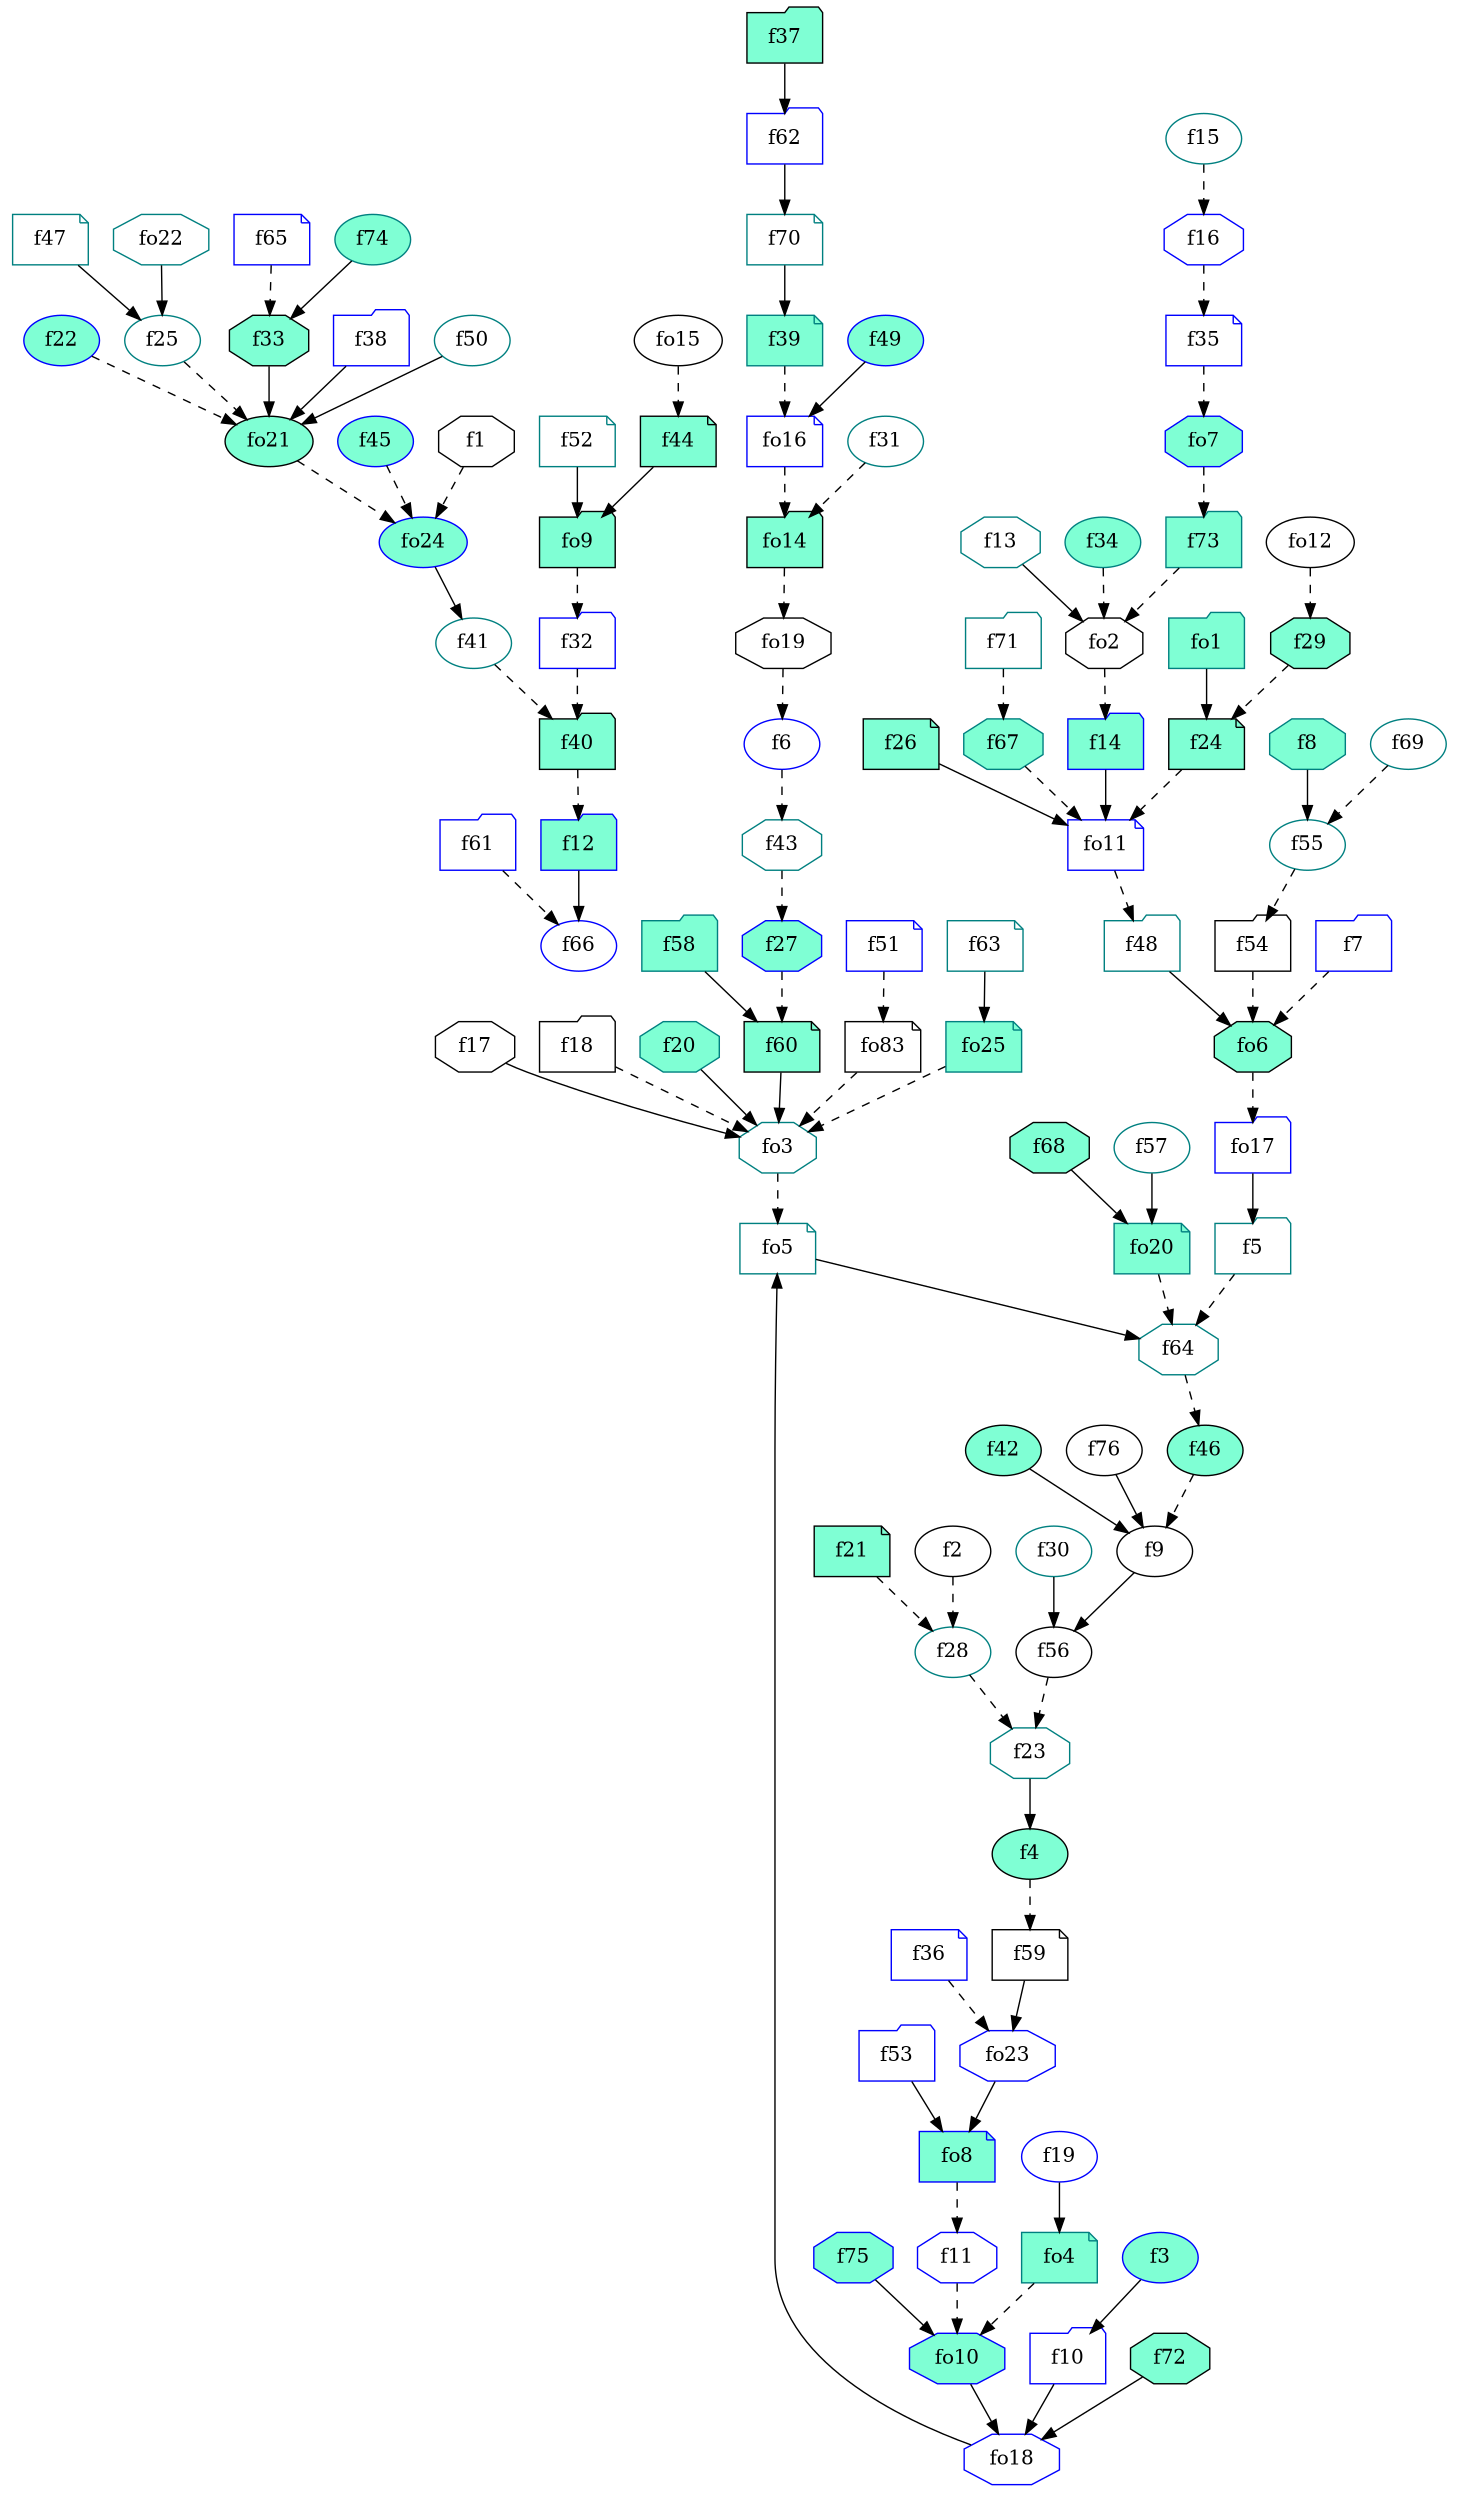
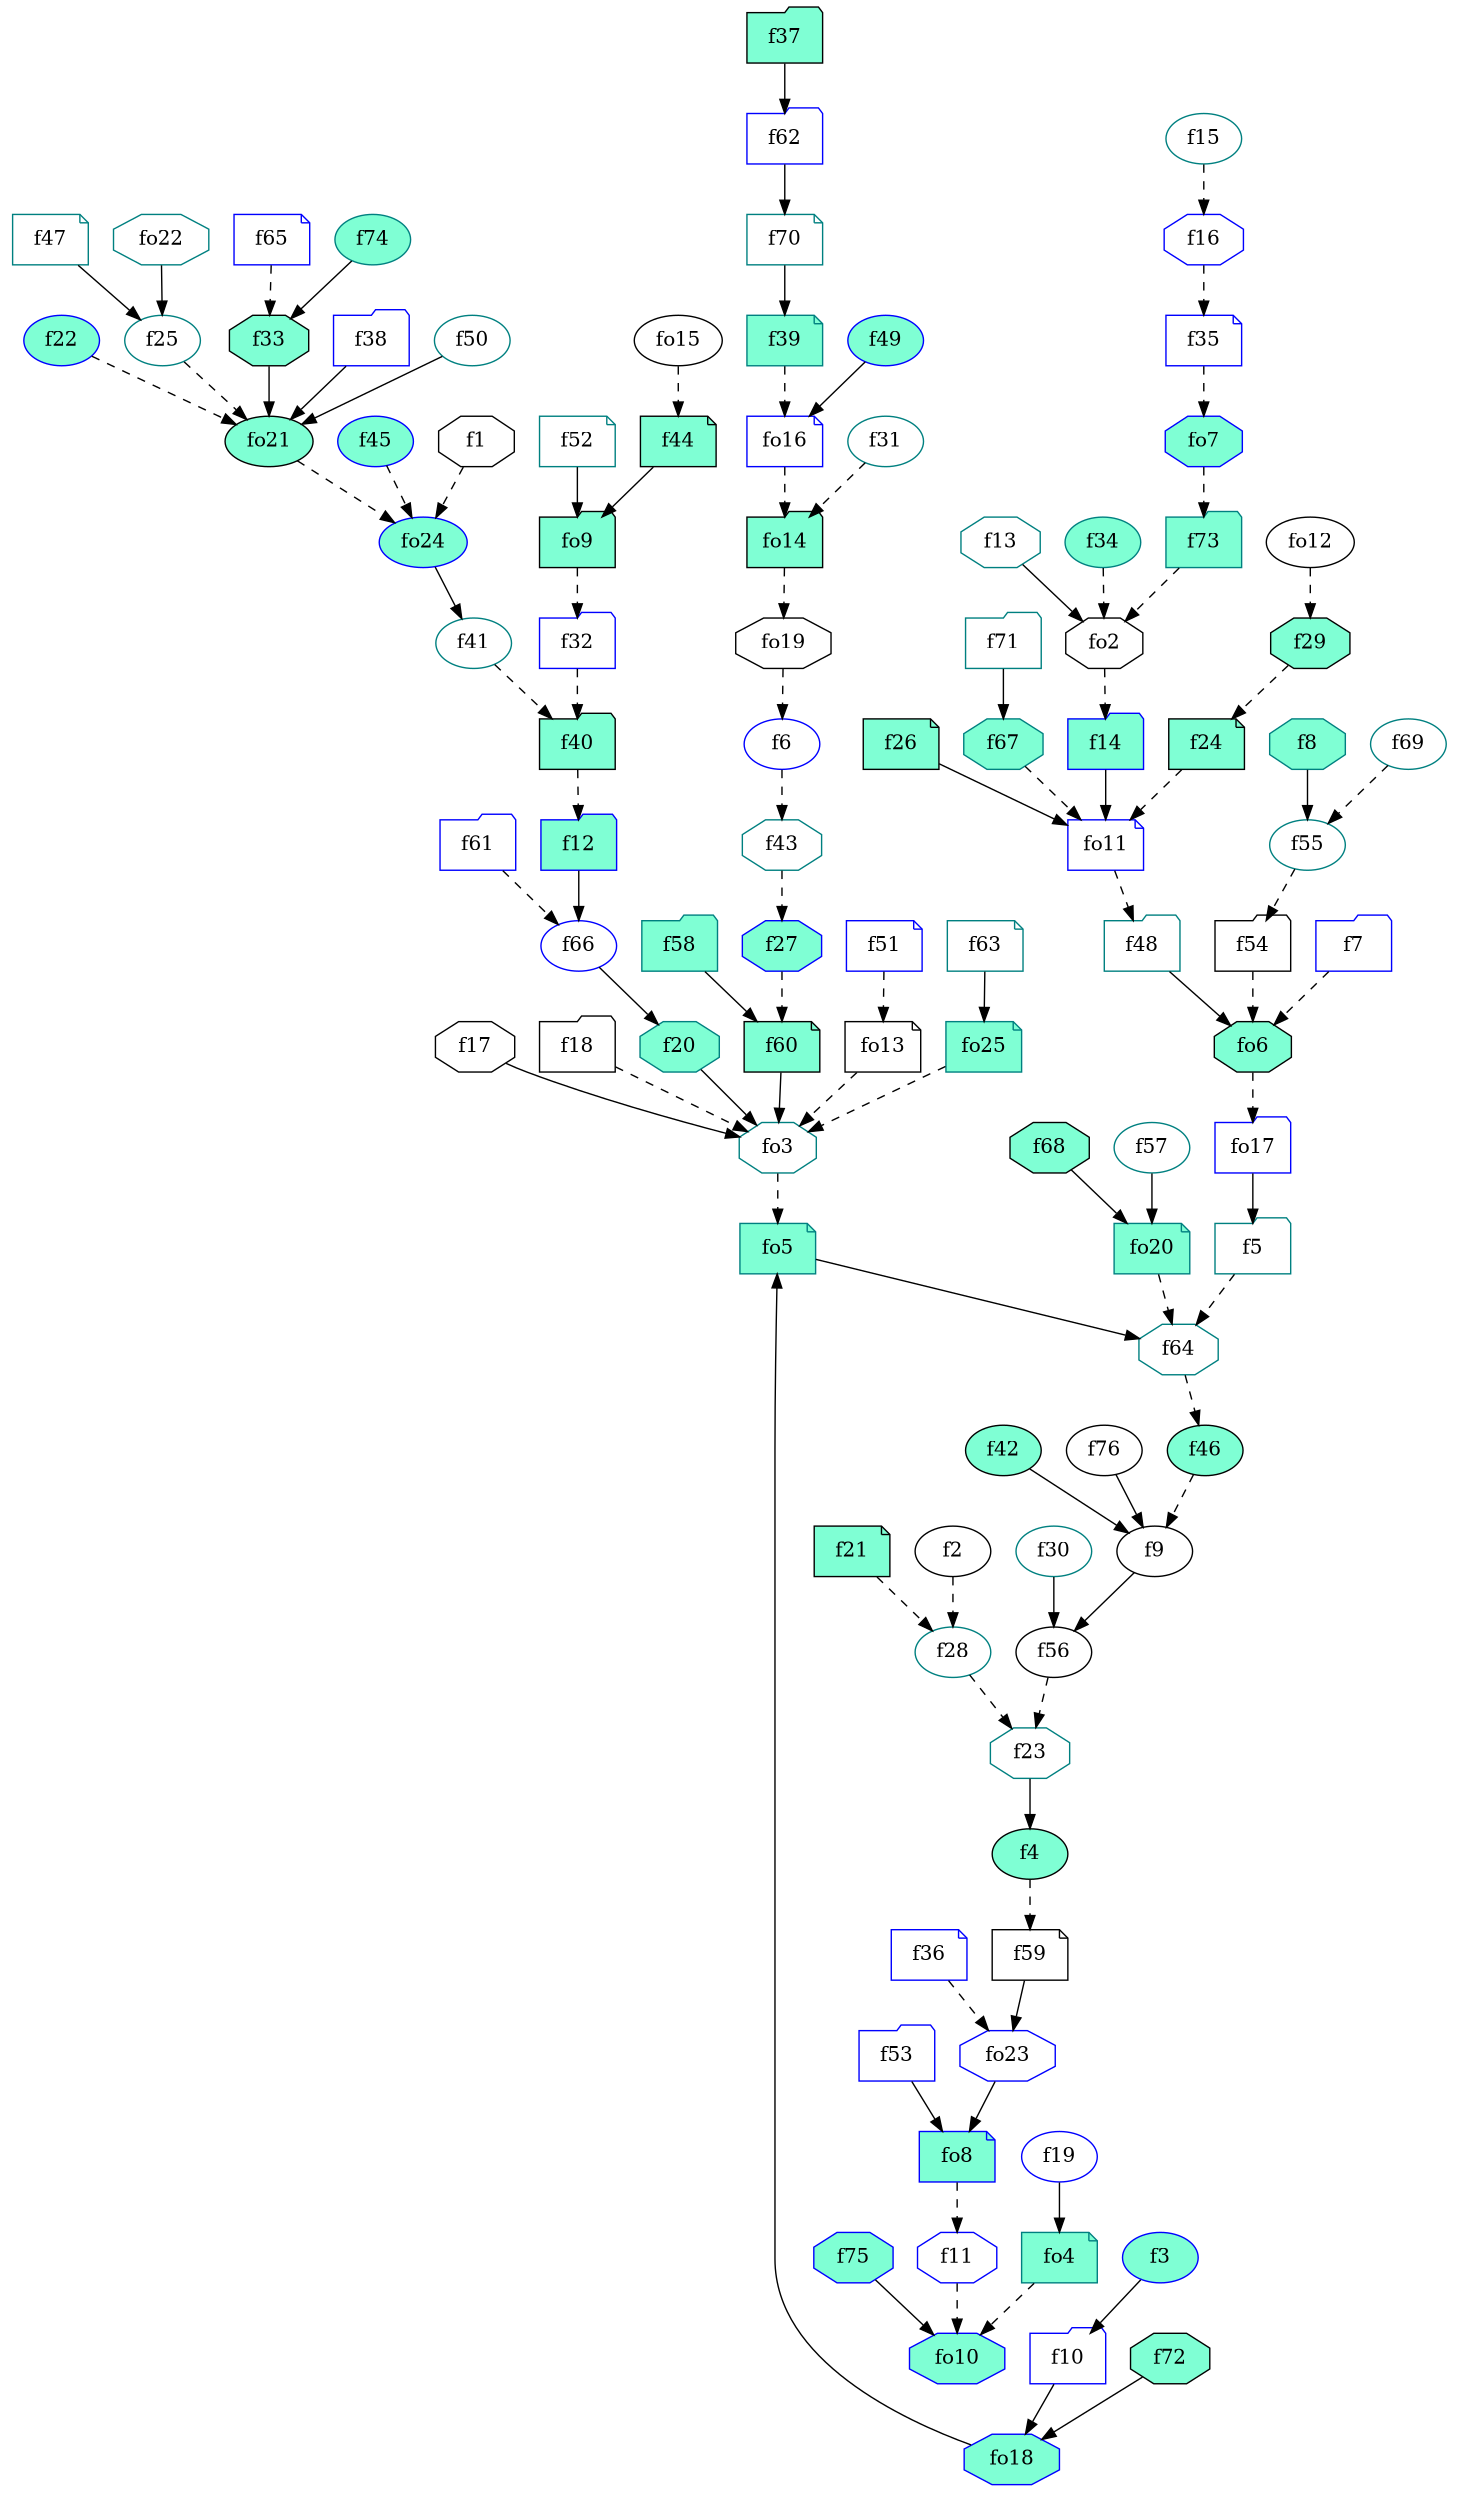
  strict digraph {
    node [color=teal fillcolor=white shape=ellipse style=filled]
    edge [style=dashed weight=2]
    f1 [color=black shape=octagon]
    fo24 [color=blue fillcolor=aquamarine]
    f41
    f2 [color=black]
    f28
    f23 [shape=octagon]
    f3 [color=blue fillcolor=aquamarine]
    f10 [color=blue shape=folder]
-   fo18 [color=blue shape=octagon]
+   fo18 [color=blue fillcolor=aquamarine shape=octagon]
    f4 [color=black fillcolor=aquamarine]
    f59 [color=black shape=note]
    fo23 [color=blue shape=octagon]
    f5 [shape=folder]
    f64 [shape=octagon]
    f46 [color=black fillcolor=aquamarine]
    f6 [color=blue]
    f43 [shape=octagon]
    f27 [color=blue fillcolor=aquamarine shape=octagon]
    f7 [color=blue shape=folder]
    fo6 [color=black fillcolor=aquamarine shape=octagon]
    fo17 [color=blue shape=folder]
    f8 [fillcolor=aquamarine shape=octagon]
    f55
    f54 [color=black shape=folder]
    f9 [color=black]
    f56 [color=black]
-   fo5 [shape=note]
+   fo5 [fillcolor=aquamarine shape=note]
    f11 [color=blue shape=octagon]
    fo10 [color=blue fillcolor=aquamarine shape=octagon]
    f12 [color=blue fillcolor=aquamarine shape=folder]
    f66 [color=blue]
    f20 [fillcolor=aquamarine shape=octagon]
    f13 [shape=octagon]
    fo2 [color=black shape=octagon]
    f14 [color=blue fillcolor=aquamarine shape=folder]
    fo11 [color=blue shape=note]
    f48 [shape=folder]
    f16 [color=blue shape=octagon]
    f15
    f35 [color=blue shape=note]
    fo7 [color=blue fillcolor=aquamarine shape=octagon]
    f17 [color=black shape=octagon]
    fo3 [shape=octagon]
    f18 [color=black shape=folder]
    f19 [color=blue]
    fo4 [fillcolor=aquamarine shape=note]
    f21 [color=black fillcolor=aquamarine shape=note]
    f22 [color=blue fillcolor=aquamarine]
    fo21 [color=black fillcolor=aquamarine]
    f24 [color=black fillcolor=aquamarine shape=note]
    f25
    f26 [color=black fillcolor=aquamarine shape=note]
    f60 [color=black fillcolor=aquamarine shape=note]
    f29 [color=black fillcolor=aquamarine shape=octagon]
    f30
    fo14 [color=black fillcolor=aquamarine shape=folder]
    f31
    fo19 [color=black shape=octagon]
    f32 [color=blue shape=folder]
    f40 [color=black fillcolor=aquamarine shape=folder]
    f33 [color=black fillcolor=aquamarine shape=octagon]
    f34 [fillcolor=aquamarine]
    f73 [fillcolor=aquamarine shape=folder]
    f36 [color=blue shape=note]
    fo8 [color=blue fillcolor=aquamarine shape=note]
    f37 [color=black fillcolor=aquamarine shape=folder]
    f62 [color=blue shape=folder]
    f70 [shape=note]
    f38 [color=blue shape=folder]
    f39 [fillcolor=aquamarine shape=note]
    fo16 [color=blue shape=note]
    f42 [color=black fillcolor=aquamarine]
    f44 [color=black fillcolor=aquamarine shape=note]
    fo9 [color=black fillcolor=aquamarine shape=folder]
    f45 [color=blue fillcolor=aquamarine]
    f47 [shape=note]
    f49 [color=blue fillcolor=aquamarine]
    f50
    f51 [color=blue shape=note]
-   fo13 [color=black shape=note label=fo83]
+   fo13 [color=black shape=note]
    f52 [shape=note]
    f53 [color=blue shape=folder]
    fo20 [fillcolor=aquamarine shape=note]
    f57
    f58 [fillcolor=aquamarine shape=folder]
    f61 [color=blue shape=folder]
    f63 [shape=note]
    fo25 [fillcolor=aquamarine shape=note]
    f65 [color=blue shape=note]
    f67 [fillcolor=aquamarine shape=octagon]
    f68 [color=black fillcolor=aquamarine shape=octagon]
    f69
    f71 [shape=folder]
    f72 [color=black fillcolor=aquamarine shape=octagon]
    f74 [fillcolor=aquamarine]
    f75 [color=blue fillcolor=aquamarine shape=octagon]
    f76 [color=black]
-   fo1 [fillcolor=aquamarine shape=folder]
    fo12 [color=black]
    fo15 [color=black]
    fo22 [shape=octagon]
    f1 -> fo24
    fo24 -> f41 [style=solid]
    f41 -> f40
    f2 -> f28
    f28 -> f23
    f23 -> f4 [style=solid]
    f3 -> f10 [style=solid]
    f10 -> fo18 [style=solid]
    fo18 -> fo5 [style=solid]
    f4 -> f59
    f59 -> fo23 [style=solid]
    fo23 -> fo8 [style=solid]
    f5 -> f64
    f64 -> f46
    f46 -> f9
    f6 -> f43
    f43 -> f27
    f27 -> f60
    f7 -> fo6
    fo6 -> fo17
    fo17 -> f5 [style=solid]
    f8 -> f55 [style=solid]
    f55 -> f54
    f54 -> fo6
    f9 -> f56 [style=solid]
    f56 -> f23
    fo5 -> f64 [style=solid]
    f11 -> fo10
-   fo10 -> fo18 [style=solid]
    f12 -> f66 [style=solid]
+   f66 -> f20 [style=solid]
    f20 -> fo3 [style=solid]
    f13 -> fo2 [style=solid]
    fo2 -> f14
    f14 -> fo11 [style=solid]
    fo11 -> f48
    f48 -> fo6 [style=solid]
    f16 -> f35
    f15 -> f16
    f35 -> fo7
    fo7 -> f73
    f17 -> fo3 [style=solid]
    fo3 -> fo5
    f18 -> fo3
    f19 -> fo4 [style=solid]
    fo4 -> fo10
    f21 -> f28
    f22 -> fo21
    fo21 -> fo24
    f24 -> fo11
    f25 -> fo21
    f26 -> fo11 [style=solid]
    f60 -> fo3 [style=solid]
    f29 -> f24
    f30 -> f56 [style=solid]
    fo14 -> fo19
    f31 -> fo14
    fo19 -> f6
    f32 -> f40
    f40 -> f12
    f33 -> fo21 [style=solid]
    f34 -> fo2
    f73 -> fo2
    f36 -> fo23
    fo8 -> f11
    f37 -> f62 [style=solid]
    f62 -> f70 [style=solid]
    f70 -> f39 [style=solid]
    f38 -> fo21 [style=solid]
    f39 -> fo16
    fo16 -> fo14
    f42 -> f9 [style=solid]
    f44 -> fo9 [style=solid]
    fo9 -> f32
    f45 -> fo24
    f47 -> f25 [style=solid]
    f49 -> fo16 [style=solid]
    f50 -> fo21 [style=solid]
    f51 -> fo13
    fo13 -> fo3
    f52 -> fo9 [style=solid]
    f53 -> fo8 [style=solid]
    fo20 -> f64
    f57 -> fo20 [style=solid]
    f58 -> f60 [style=solid]
    f61 -> f66
    f63 -> fo25 [style=solid]
    fo25 -> fo3
    f65 -> f33
    f67 -> fo11
    f68 -> fo20 [style=solid]
    f69 -> f55
-   f71 -> f67
+   f71 -> f67 [style=solid]
    f72 -> fo18 [style=solid]
    f74 -> f33 [style=solid]
    f75 -> fo10 [style=solid]
    f76 -> f9 [style=solid]
-   fo1 -> f24 [style=solid]
    fo12 -> f29
    fo15 -> f44
    fo22 -> f25 [style=solid]
  }
